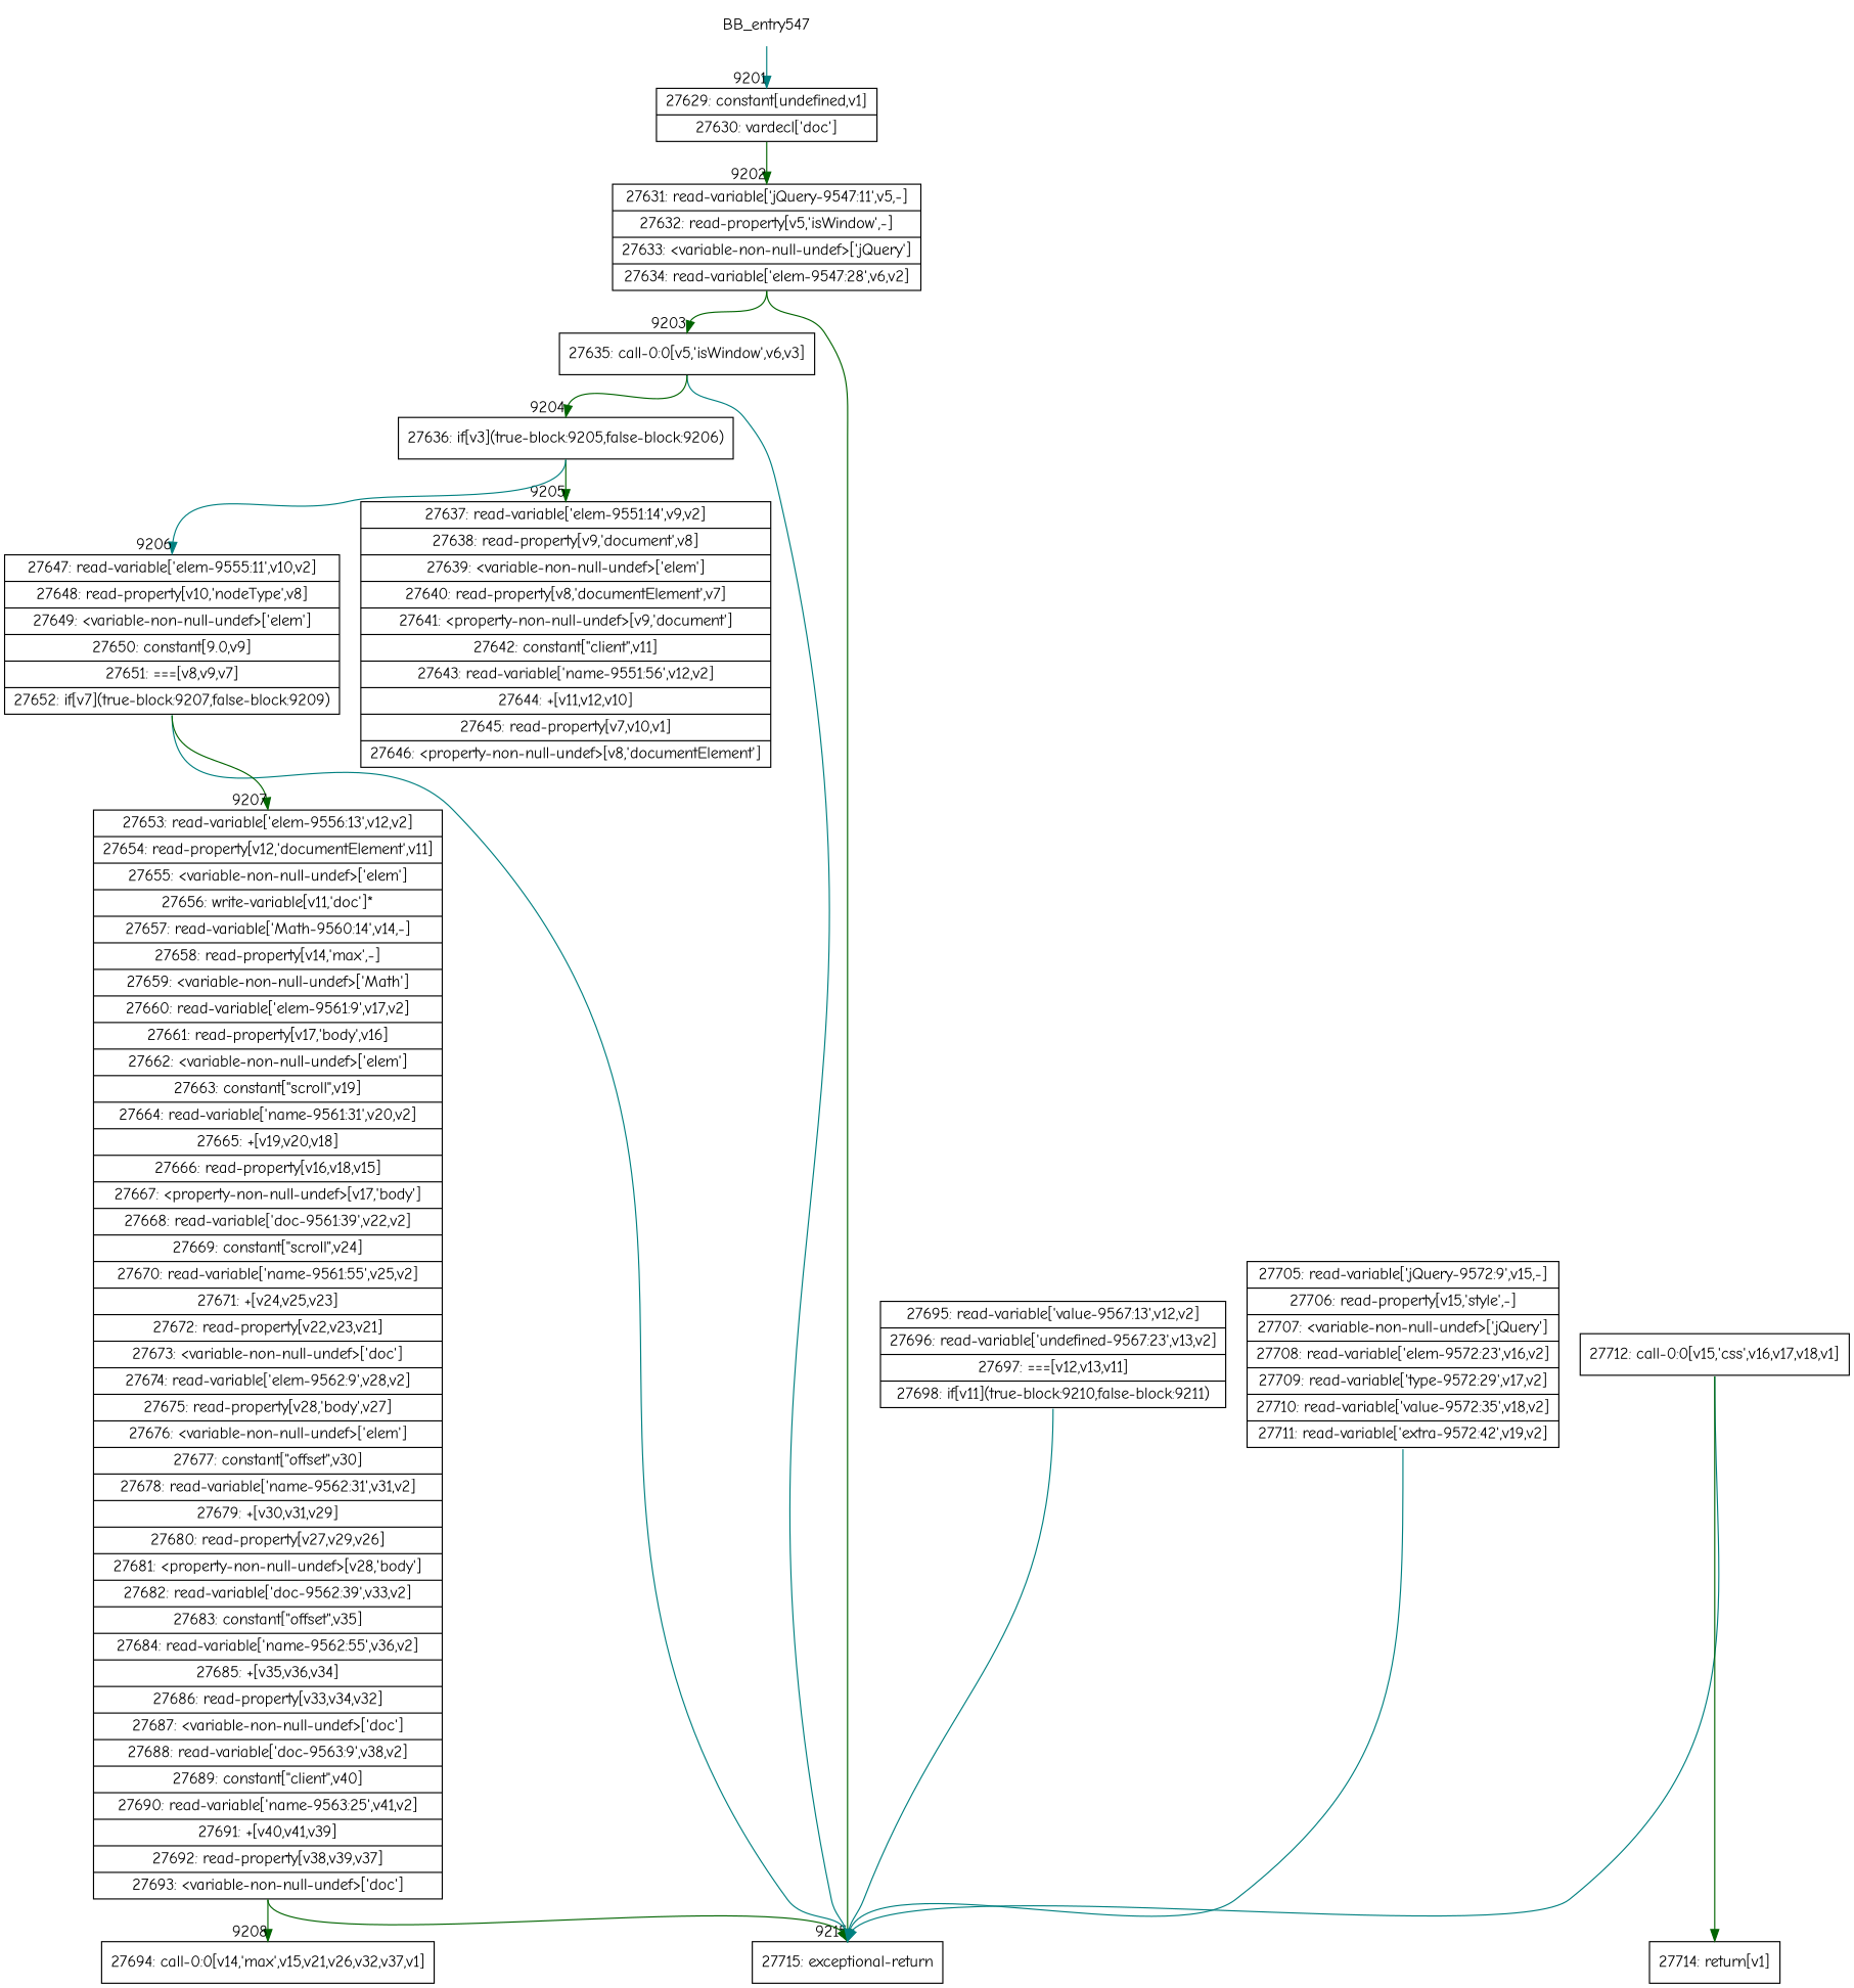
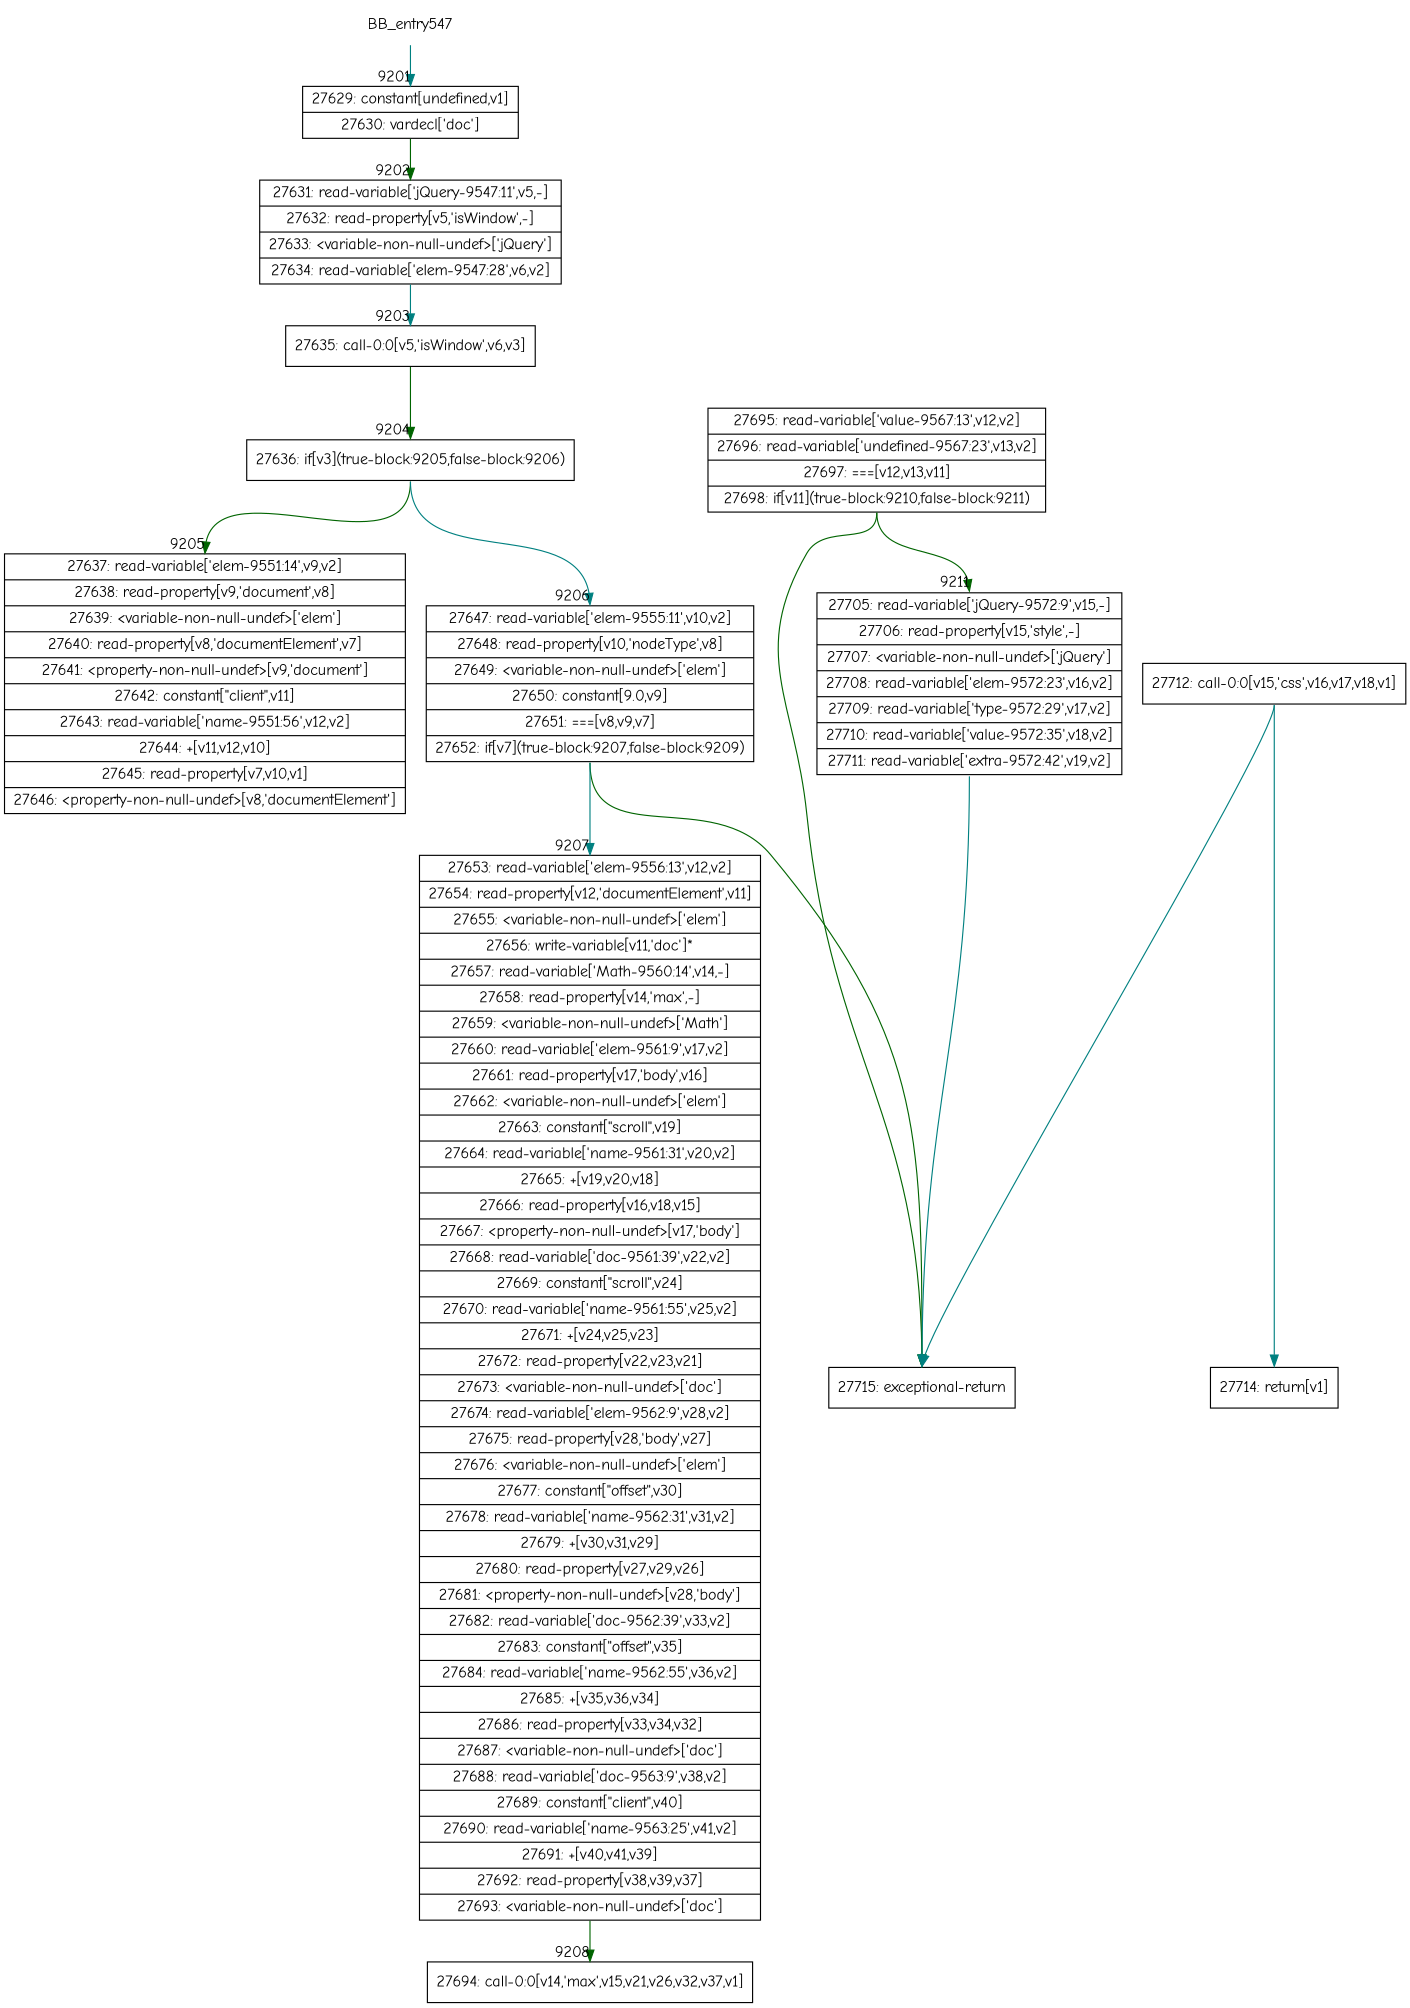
  digraph {
    fontname="Comic Neue"
    rankdir=TD
    node [fontname="Comic Neue" shape=record]
    edge [color=teal fontname="Comic Neue" headport=n tailport=s]
    n1 [label=BB_entry547 shape=none]
    n2 [label="{27629: constant[undefined,v1]|27630: vardecl['doc']}"]
    n3 [label="{27631: read-variable['jQuery-9547:11',v5,-]|27632: read-property[v5,'isWindow',-]|27633: \<variable-non-null-undef\>['jQuery']|27634: read-variable['elem-9547:28',v6,v2]}"]
    n4 [label="{27635: call-0:0[v5,'isWindow',v6,v3]}"]
    n5 [label="{27715: exceptional-return}"]
    n6 [label="{27636: if[v3](true-block:9205,false-block:9206)}"]
    n7 [label="{27637: read-variable['elem-9551:14',v9,v2]|27638: read-property[v9,'document',v8]|27639: \<variable-non-null-undef\>['elem']|27640: read-property[v8,'documentElement',v7]|27641: \<property-non-null-undef\>[v9,'document']|27642: constant[\"client\",v11]|27643: read-variable['name-9551:56',v12,v2]|27644: +[v11,v12,v10]|27645: read-property[v7,v10,v1]|27646: \<property-non-null-undef\>[v8,'documentElement']}"]
    n8 [label="{27647: read-variable['elem-9555:11',v10,v2]|27648: read-property[v10,'nodeType',v8]|27649: \<variable-non-null-undef\>['elem']|27650: constant[9.0,v9]|27651: ===[v8,v9,v7]|27652: if[v7](true-block:9207,false-block:9209)}"]
    n9 [label="{27653: read-variable['elem-9556:13',v12,v2]|27654: read-property[v12,'documentElement',v11]|27655: \<variable-non-null-undef\>['elem']|27656: write-variable[v11,'doc']*|27657: read-variable['Math-9560:14',v14,-]|27658: read-property[v14,'max',-]|27659: \<variable-non-null-undef\>['Math']|27660: read-variable['elem-9561:9',v17,v2]|27661: read-property[v17,'body',v16]|27662: \<variable-non-null-undef\>['elem']|27663: constant[\"scroll\",v19]|27664: read-variable['name-9561:31',v20,v2]|27665: +[v19,v20,v18]|27666: read-property[v16,v18,v15]|27667: \<property-non-null-undef\>[v17,'body']|27668: read-variable['doc-9561:39',v22,v2]|27669: constant[\"scroll\",v24]|27670: read-variable['name-9561:55',v25,v2]|27671: +[v24,v25,v23]|27672: read-property[v22,v23,v21]|27673: \<variable-non-null-undef\>['doc']|27674: read-variable['elem-9562:9',v28,v2]|27675: read-property[v28,'body',v27]|27676: \<variable-non-null-undef\>['elem']|27677: constant[\"offset\",v30]|27678: read-variable['name-9562:31',v31,v2]|27679: +[v30,v31,v29]|27680: read-property[v27,v29,v26]|27681: \<property-non-null-undef\>[v28,'body']|27682: read-variable['doc-9562:39',v33,v2]|27683: constant[\"offset\",v35]|27684: read-variable['name-9562:55',v36,v2]|27685: +[v35,v36,v34]|27686: read-property[v33,v34,v32]|27687: \<variable-non-null-undef\>['doc']|27688: read-variable['doc-9563:9',v38,v2]|27689: constant[\"client\",v40]|27690: read-variable['name-9563:25',v41,v2]|27691: +[v40,v41,v39]|27692: read-property[v38,v39,v37]|27693: \<variable-non-null-undef\>['doc']}"]
    n10 [label="{27714: return[v1]}"]
    n11 [label="{27694: call-0:0[v14,'max',v15,v21,v26,v32,v37,v1]}"]
    n12 [label="{27695: read-variable['value-9567:13',v12,v2]|27696: read-variable['undefined-9567:23',v13,v2]|27697: ===[v12,v13,v11]|27698: if[v11](true-block:9210,false-block:9211)}"]
    n13 [label="{27705: read-variable['jQuery-9572:9',v15,-]|27706: read-property[v15,'style',-]|27707: \<variable-non-null-undef\>['jQuery']|27708: read-variable['elem-9572:23',v16,v2]|27709: read-variable['type-9572:29',v17,v2]|27710: read-variable['value-9572:35',v18,v2]|27711: read-variable['extra-9572:42',v19,v2]}"]
    n14 [label="{27712: call-0:0[v15,'css',v16,v17,v18,v1]}"]
    n1 -> n2 [headlabel="    9201"]
    n2 -> n3 [color=darkgreen headlabel="      9202"]
-   n3 -> n4 [color=darkgreen headlabel="      9203"]
-   n3 -> n5 [color=darkgreen headlabel="      9215"]
-   n4 -> n5
+   n3 -> n4 [headlabel="      9203"]
    n4 -> n6 [color=darkgreen headlabel="      9204"]
    n6 -> n7 [color=darkgreen headlabel="      9205"]
    n6 -> n8 [headlabel="      9206"]
-   n8 -> n5
-   n8 -> n9 [color=darkgreen headlabel="      9207"]
-   n9 -> n5 [color=darkgreen]
+   n8 -> n5 [color=darkgreen]
+   n8 -> n9 [headlabel="      9207"]
    n9 -> n11 [color=darkgreen headlabel="      9208"]
-   n12 -> n5
+   n12 -> n5 [color=darkgreen]
+   n12 -> n13 [color=darkgreen headlabel="      9211"]
    n13 -> n5
    n14 -> n5
-   n14 -> n10 [color=darkgreen]
+   n14 -> n10
  }
